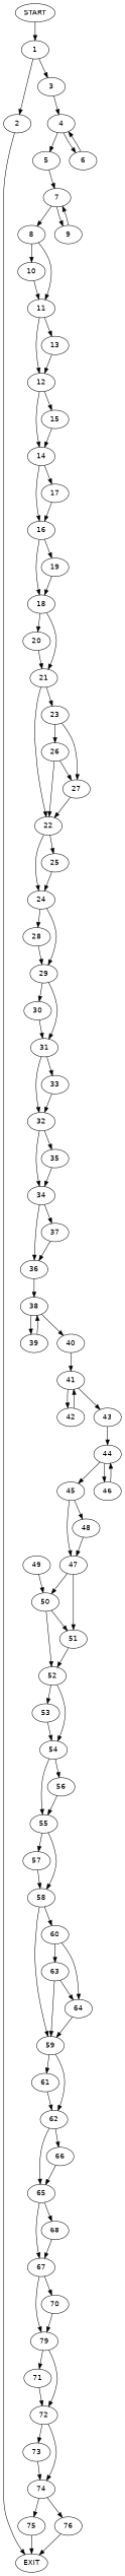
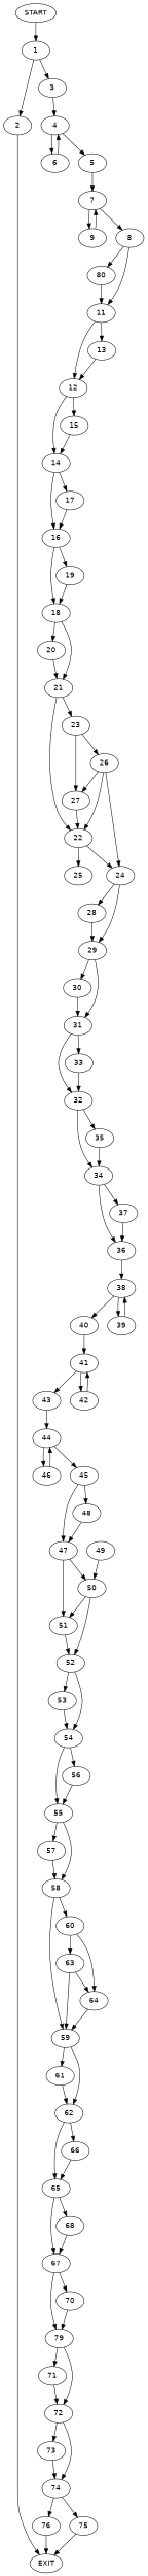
  digraph {
    fontname="DejaVu Sans"
    node [fontname="DejaVu Sans"]
    edge [fontname="DejaVu Sans"]
    n1 [label=START]
    1
    2
    3
    n5 [label=EXIT]
    4
    5
    6
    7
    8
    9
-   10
+   10 [label=80]
    11
    12
    13
    14
    15
    16
    17
    18
    19
    20
    21
    22
    23
    24
    25
    26
    27
    28
    29
    30
    31
    32
    33
    34
    35
    36
    37
    38
    39
    40
    41
    42
    43
    44
    45
    46
    47
    48
    50
    51
    49
    52
    53
    54
    55
    56
    57
    58
    59
    60
    61
    62
    63
    64
    65
    66
    67
    68
    n71 [label=79]
    70
    71
    72
    73
    74
    75
    76
    n1 -> 1
    1 -> 2
    1 -> 3
    2 -> n5
    3 -> 4
    4 -> 5
    4 -> 6
    5 -> 7
    6 -> 4
    7 -> 8
    7 -> 9
    8 -> 10
    8 -> 11
    9 -> 7
    10 -> 11
    11 -> 12
    11 -> 13
    12 -> 14
    12 -> 15
    13 -> 12
    14 -> 16
    14 -> 17
    15 -> 14
    16 -> 18
    16 -> 19
    17 -> 16
    18 -> 20
    18 -> 21
    19 -> 18
    20 -> 21
    21 -> 22
    21 -> 23
    22 -> 24
    22 -> 25
    23 -> 26
    23 -> 27
    24 -> 28
    24 -> 29
-   25 -> 24
+   26 -> 24
    26 -> 22
    26 -> 27
    27 -> 22
    28 -> 29
    29 -> 30
    29 -> 31
    30 -> 31
    31 -> 32
    31 -> 33
    32 -> 34
    32 -> 35
    33 -> 32
    34 -> 36
    34 -> 37
    35 -> 34
    36 -> 38
    37 -> 36
    38 -> 39
    38 -> 40
    39 -> 38
    40 -> 41
    41 -> 42
    41 -> 43
    42 -> 41
    43 -> 44
    44 -> 45
    44 -> 46
    45 -> 47
    45 -> 48
    46 -> 44
    47 -> 50
    47 -> 51
    48 -> 47
    50 -> 51
    50 -> 52
    51 -> 52
    49 -> 50
    52 -> 53
    52 -> 54
    53 -> 54
    54 -> 55
    54 -> 56
    55 -> 57
    55 -> 58
    56 -> 55
    57 -> 58
    58 -> 59
    58 -> 60
    59 -> 61
    59 -> 62
    60 -> 63
    60 -> 64
    61 -> 62
    62 -> 65
    62 -> 66
    63 -> 59
    63 -> 64
    64 -> 59
    65 -> 67
    65 -> 68
    66 -> 65
    67 -> n71
    67 -> 70
    68 -> 67
    n71 -> 71
    n71 -> 72
    70 -> n71
    71 -> 72
    72 -> 73
    72 -> 74
    73 -> 74
    74 -> 75
    74 -> 76
    75 -> n5
    76 -> n5
  }
